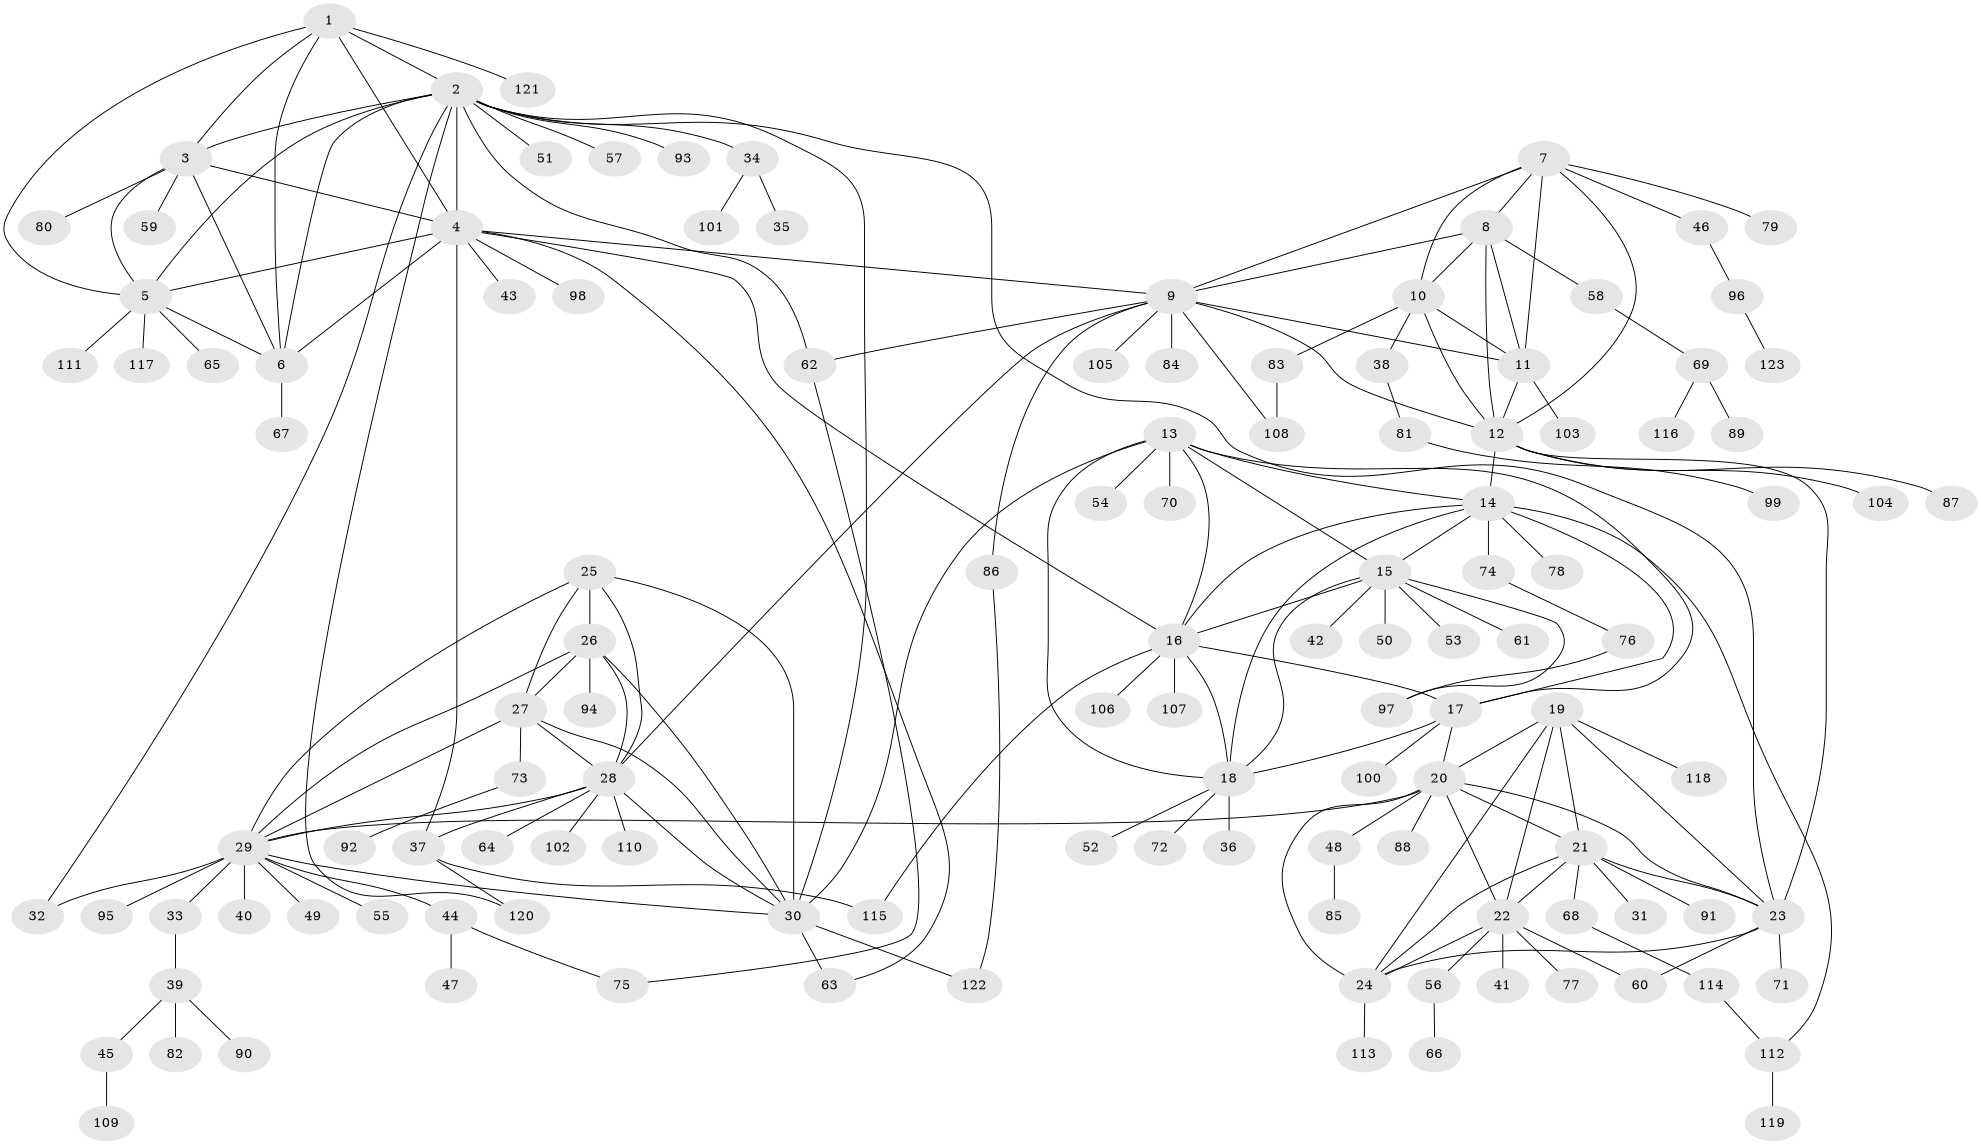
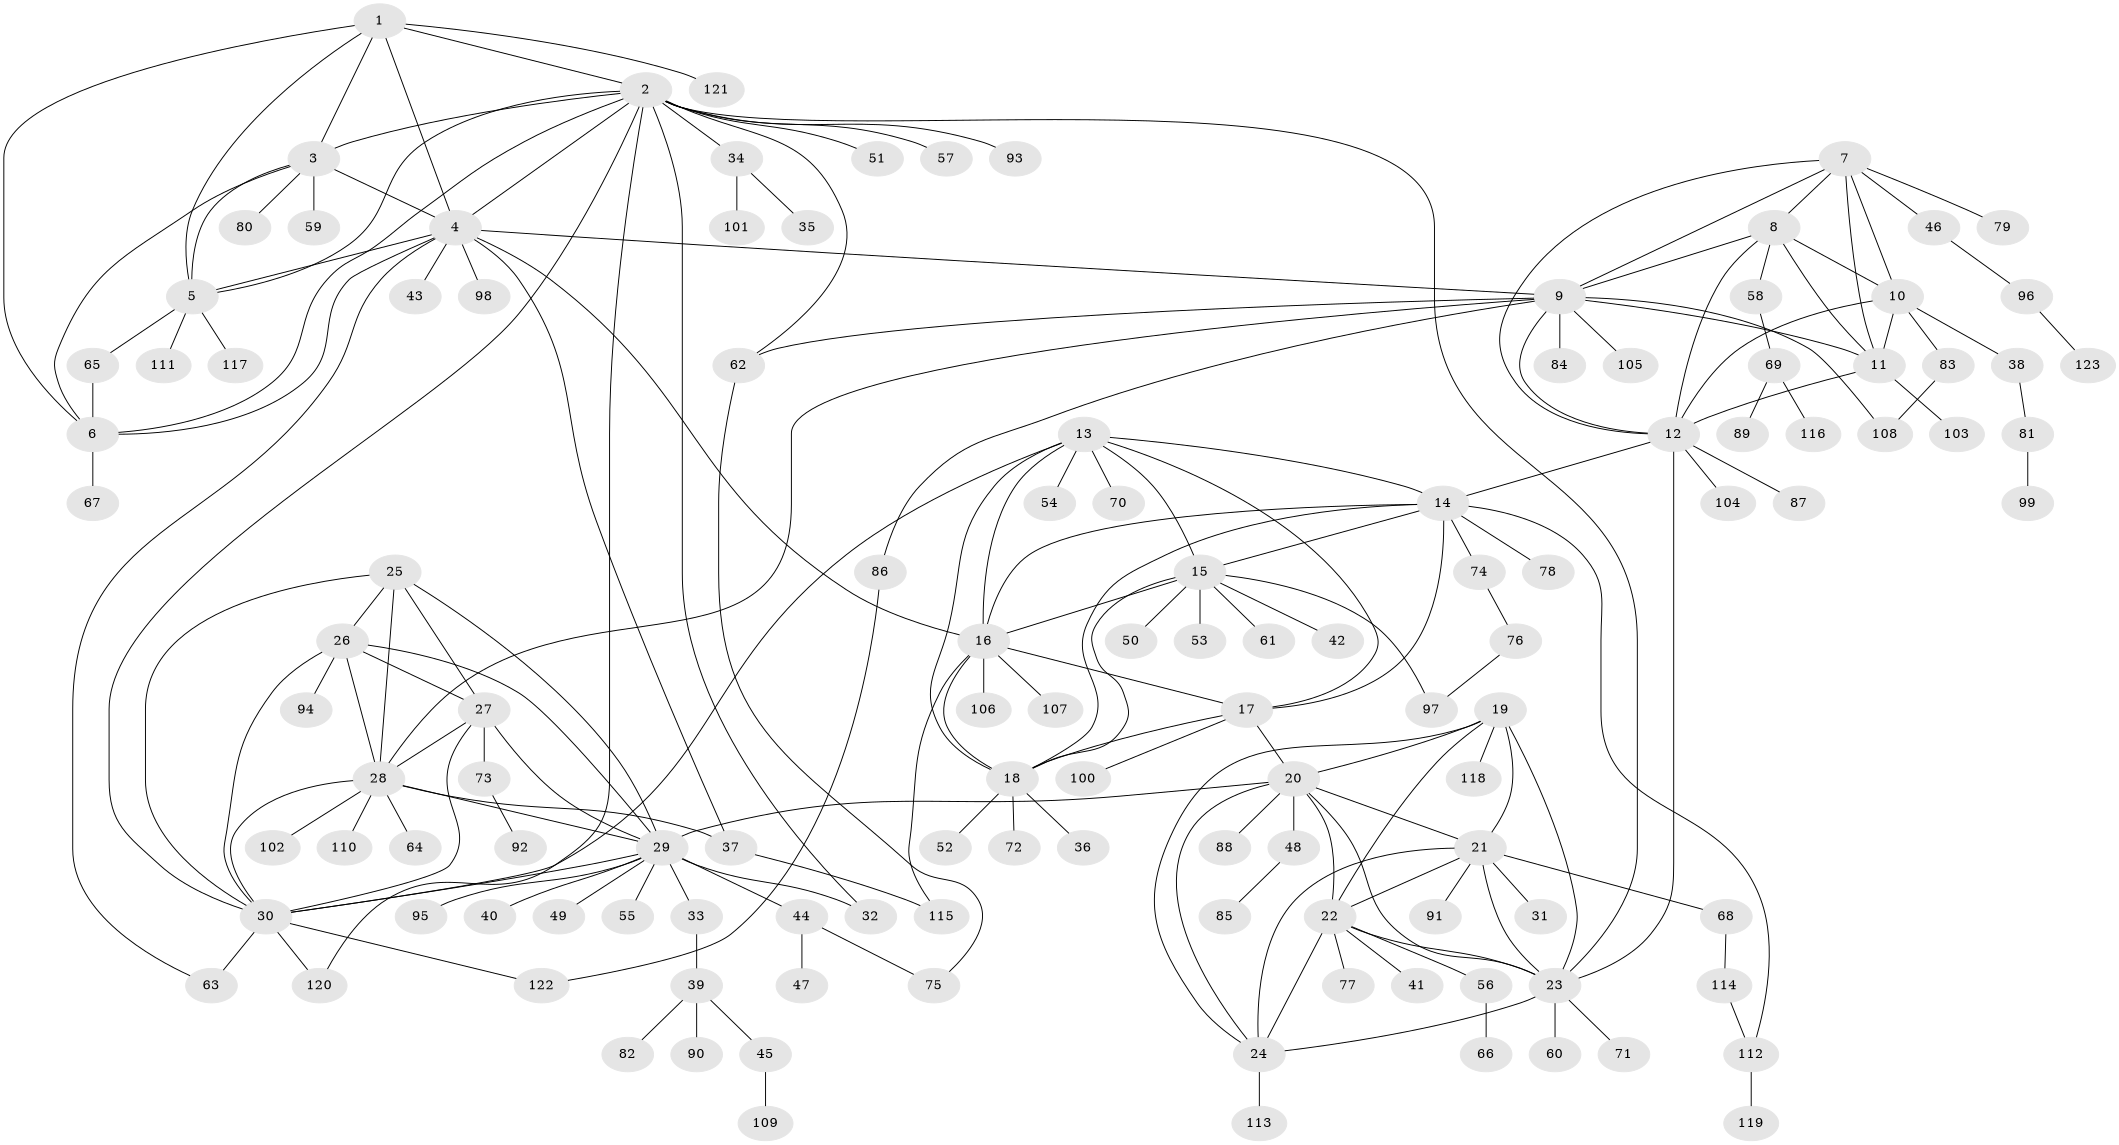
  graph {
    node [color=gray90 style=filled]
    1
    2
    3
    4
    5
    6
    121
    23
    30
    32
    34
    51
    57
    62
    93
    120
    59
    80
    9
    16
    37
    43
    63
    98
    65
    111
    117
    67
    24
    60
    71
    122
    35
    101
    75
    11
    12
    28
    84
    86
    105
    108
    17
    18
    106
    107
    115
    7
    8
    10
    46
    79
    58
    38
    83
    103
    14
    87
    104
    96
    69
    29
    64
    102
    110
    81
    15
    74
    78
    112
    13
    54
    70
    42
    50
    53
    61
    97
    20
    100
    36
    52
    72
    76
    119
    21
    22
    48
    88
    19
    118
    31
    68
    91
    41
    56
    77
    113
    33
    40
    44
    49
    55
    95
    85
    114
    66
    25
    26
    27
    94
    73
    92
    39
    47
    45
    82
    90
    99
    109
    123
    89
    116
    1 -- 2
    1 -- 3
    1 -- 4
    1 -- 5
    1 -- 6
    1 -- 121
    2 -- 3
    2 -- 4
    2 -- 5
    2 -- 6
    2 -- 23
    2 -- 30
    2 -- 32
    2 -- 34
    2 -- 51
    2 -- 57
    2 -- 62
    2 -- 93
    2 -- 120
    3 -- 4
    3 -- 5
    3 -- 6
    3 -- 59
    3 -- 80
    4 -- 5
    4 -- 6
    4 -- 9
    4 -- 16
    4 -- 37
    4 -- 43
    4 -- 63
    4 -- 98
-   5 -- 6
+   65 -- 6
    5 -- 65
    5 -- 111
    5 -- 117
    6 -- 67
    23 -- 24
    23 -- 60
    23 -- 71
-   37 -- 120
+   30 -- 120
    30 -- 63
    30 -- 122
    34 -- 35
    34 -- 101
    62 -- 75
    9 -- 62
    9 -- 11
    9 -- 12
    9 -- 28
    9 -- 84
    9 -- 86
    9 -- 105
    9 -- 108
    16 -- 17
    16 -- 18
    16 -- 106
    16 -- 107
    16 -- 115
    37 -- 115
    24 -- 113
    11 -- 12
    11 -- 103
    12 -- 23
    12 -- 14
    12 -- 87
    12 -- 104
    28 -- 30
    28 -- 37
    28 -- 29
    28 -- 64
    28 -- 102
    28 -- 110
    86 -- 122
    17 -- 18
    17 -- 20
    17 -- 100
    18 -- 36
    18 -- 52
    18 -- 72
    7 -- 9
    7 -- 11
    7 -- 12
    7 -- 8
    7 -- 10
    7 -- 46
    7 -- 79
    8 -- 9
    8 -- 11
    8 -- 12
    8 -- 10
    8 -- 58
    10 -- 11
    10 -- 12
    10 -- 38
    10 -- 83
    46 -- 96
    58 -- 69
    38 -- 81
    83 -- 108
    14 -- 16
    14 -- 17
    14 -- 18
    14 -- 15
    14 -- 74
    14 -- 78
    14 -- 112
    96 -- 123
    69 -- 89
    69 -- 116
    29 -- 30
    29 -- 32
    29 -- 33
    29 -- 40
    29 -- 44
    29 -- 49
    29 -- 55
    29 -- 95
    81 -- 99
    15 -- 16
    15 -- 18
    15 -- 42
    15 -- 50
    15 -- 53
    15 -- 61
    15 -- 97
    74 -- 76
    112 -- 119
    13 -- 30
    13 -- 16
    13 -- 17
    13 -- 18
    13 -- 14
    13 -- 15
    13 -- 54
    13 -- 70
    20 -- 23
    20 -- 24
    20 -- 29
    20 -- 21
    20 -- 22
    20 -- 48
    20 -- 88
    76 -- 97
    21 -- 23
    21 -- 24
    21 -- 22
    21 -- 31
    21 -- 68
    21 -- 91
-   22 -- 60
+   22 -- 23
    22 -- 24
    22 -- 41
    22 -- 56
    22 -- 77
    48 -- 85
    19 -- 23
    19 -- 24
    19 -- 20
    19 -- 21
    19 -- 22
    19 -- 118
    68 -- 114
    56 -- 66
    33 -- 39
    44 -- 75
    44 -- 47
    114 -- 112
    25 -- 30
    25 -- 28
    25 -- 29
    25 -- 26
    25 -- 27
    26 -- 30
    26 -- 28
    26 -- 29
    26 -- 27
    26 -- 94
    27 -- 30
    27 -- 28
    27 -- 29
    27 -- 73
    73 -- 92
    39 -- 45
    39 -- 82
    39 -- 90
    45 -- 109
  }
